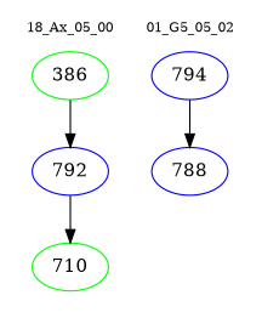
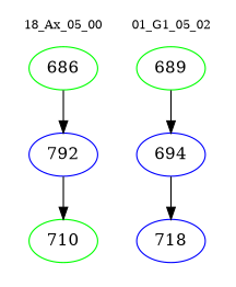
  digraph {
    node [color=green]
    edge [color=black]
-   n1 [label=386]
+   n1 [label=686]
    n2 [color=blue label=792]
    n3 [label=710]
-   n5 [color=blue label=794]
-   n6 [color=blue label=788]
+   n4 [label=689]
+   n5 [color=blue label=694]
+   n6 [color=blue label=718]
    subgraph cluster_1 {
      color=white
      fontsize=10
      label="18_Ax_05_00"
      n1
      n2
      n3
    }
    subgraph cluster_2 {
      color=white
      fontsize=10
-     label="01_G5_05_02"
+     label="01_G1_05_02"
+     n4
      n5
      n6
    }
    n1 -> n2
    n2 -> n3
+   n4 -> n5
    n5 -> n6
  }
